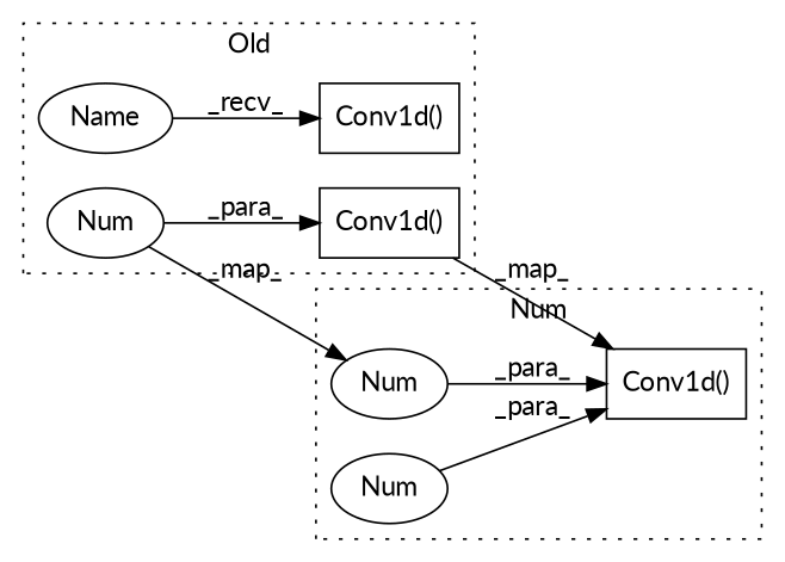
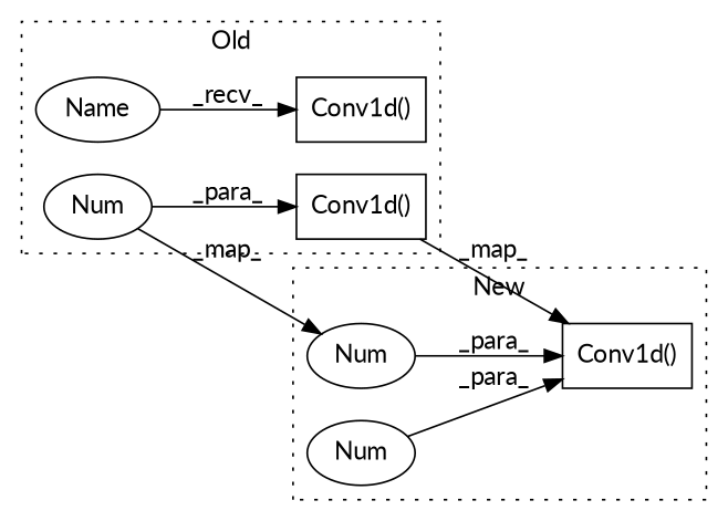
  digraph {
    rankdir=LR
    fontname=Lato
    node [a=75 l=1 shape=ellipse fontname=Lato]
    edge [fontname=Lato]
    n1 [l="10,1" label="Conv1d()" s="4382,4418" shape=box]
    n2 [a=76 label=Num s=4417]
    n3 [l="10,1" label="Conv1d()" s="3457,3505" shape=box]
    n4 [a=87 l=2 label=Name s=3457]
    n5 [l="10,13" label="Conv1d()" s="364,404" shape=box]
    n6 [a=76 label=Num s=403]
    n7 [a=76 label=Num s=397]
    subgraph cluster_1 {
      label=Old
      style=dotted
      n1
      n2
      n3
      n4
    }
    subgraph cluster_2 {
-     label=Num
+     label=New
      style=dotted
      n5
      n6
      n7
    }
    n1 -> n5 [label=_map_]
    n2 -> n1 [label=_para_]
    n2 -> n6 [label=_map_]
    n4 -> n3 [label=_recv_]
    n6 -> n5 [label=_para_]
    n7 -> n5 [label=_para_]
  }
